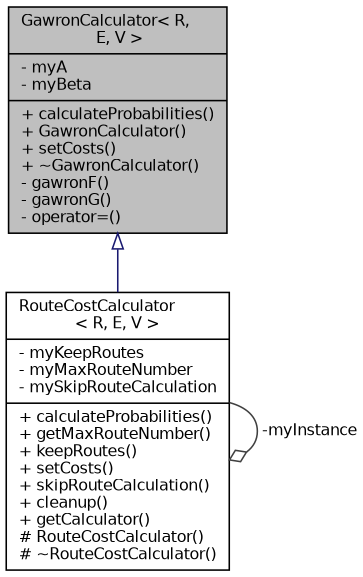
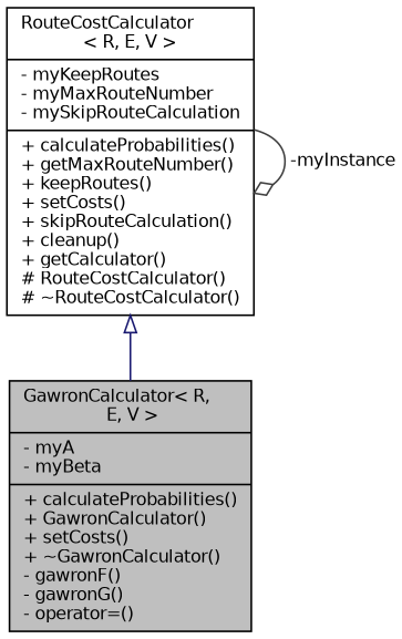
  digraph {
    node [color=black fontname=Helvetica fontsize=10 shape=record style=filled]
    edge [fontname=Helvetica fontsize=10 labelfontname=Helvetica labelfontsize=10 style=solid]
    n1 [fillcolor=grey75 fontcolor=black height=0.2 label="{GawronCalculator\< R,\l E, V \>\n|- myA\l- myBeta\l|+ calculateProbabilities()\l+ GawronCalculator()\l+ setCosts()\l+ ~GawronCalculator()\l- gawronF()\l- gawronG()\l- operator=()\l}" width=0.4]
    n2 [fillcolor=white height=0.2 label="{RouteCostCalculator\l\< R, E, V \>\n|- myKeepRoutes\l- myMaxRouteNumber\l- mySkipRouteCalculation\l|+ calculateProbabilities()\l+ getMaxRouteNumber()\l+ keepRoutes()\l+ setCosts()\l+ skipRouteCalculation()\l+ cleanup()\l+ getCalculator()\l# RouteCostCalculator()\l# ~RouteCostCalculator()\l}" width=0.4]
-   n1 -> n2 [arrowtail=onormal color=midnightblue dir=back]
+   n2 -> n1 [arrowtail=onormal color=midnightblue dir=back]
    n2 -> n2 [arrowhead=odiamond color=grey25 label=" -myInstance"]
  }
